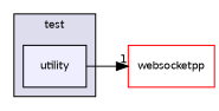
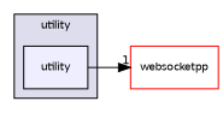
  digraph {
    compound=true
    rankdir=LR
    fontname=Lato
    node [fontname=Lato fontsize=10 shape=box style=filled]
    n1 [fillcolor="#eeeeff" label=utility pencolor=black]
    n2 [color=red fillcolor=white label=websocketpp]
    subgraph cluster_1 {
      bgcolor="#ddddee"
      fontsize=10
-     label=test
+     label=utility
      pencolor=black
      n1
    }
    n1 -> n2 [headlabel=1 labeldistance=1.5 labelfontname=Helvetica labelfontsize=10 fontname=Lato]
  }
